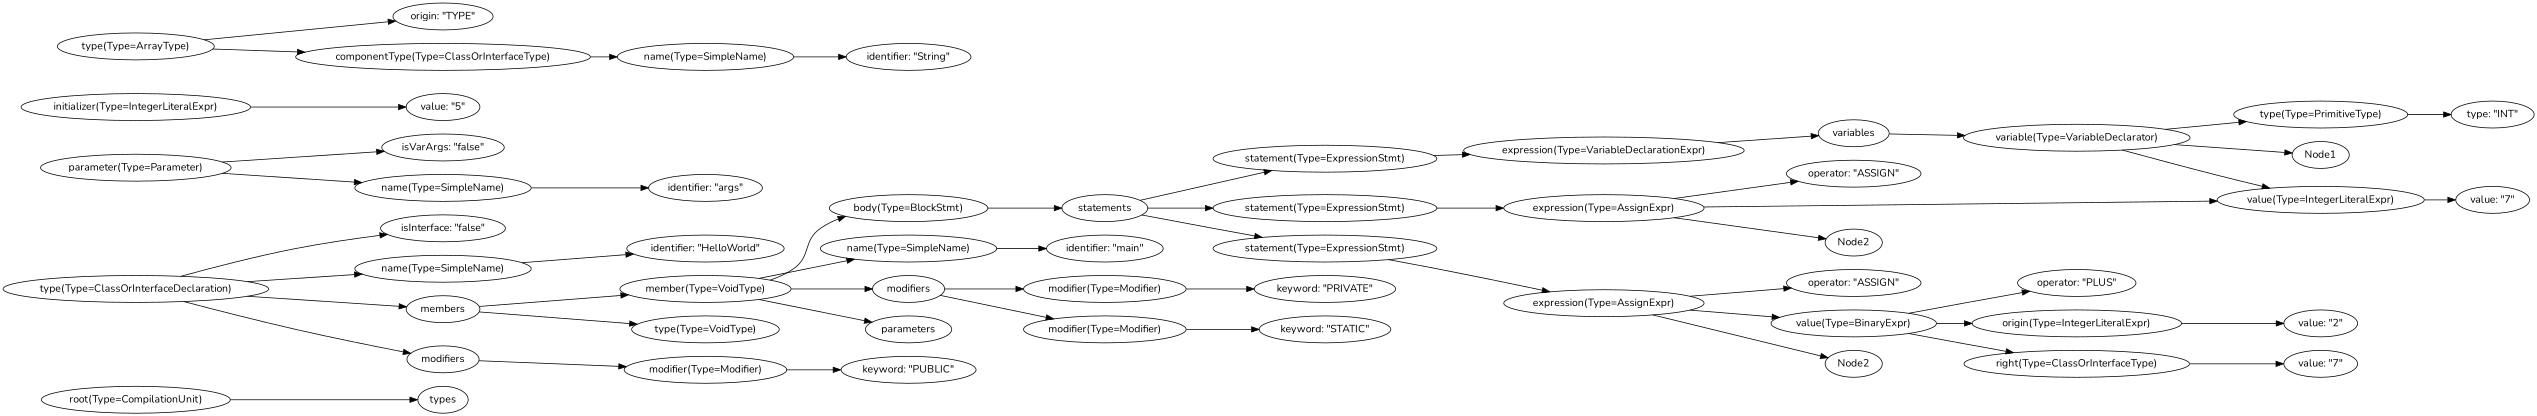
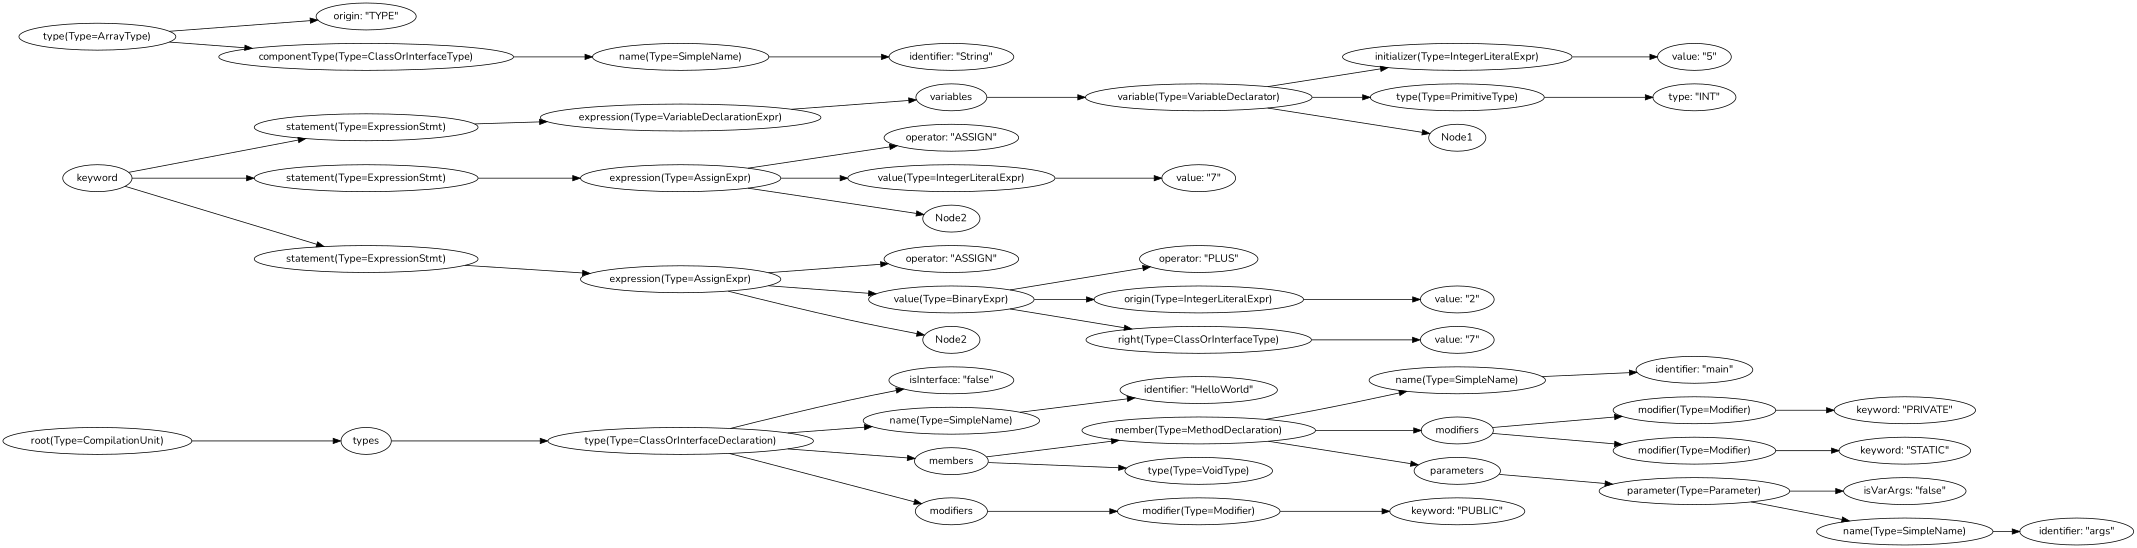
  digraph {
    fontname=Nunito
    rankdir=LR
    node [fontname=Nunito]
    edge [fontname=Nunito]
    n1 [label="root(Type=CompilationUnit)"]
    n2 [label=types]
    n3 [label="type(Type=ClassOrInterfaceDeclaration)"]
    n4 [label="isInterface: \"false\""]
    n5 [label="name(Type=SimpleName)"]
    n6 [label=members]
    n7 [label=modifiers]
    n8 [label="identifier: \"HelloWorld\""]
-   n9 [label="member(Type=VoidType)"]
+   n9 [label="member(Type=MethodDeclaration)"]
    n10 [label="type(Type=VoidType)"]
    n11 [label="modifier(Type=Modifier)"]
-   n12 [label="body(Type=BlockStmt)"]
    n13 [label="name(Type=SimpleName)"]
    n14 [label=modifiers]
    n15 [label=parameters]
-   n16 [label=statements]
+   n16 [label=keyword]
    n17 [label="identifier: \"main\""]
    n18 [label="modifier(Type=Modifier)"]
    n19 [label="modifier(Type=Modifier)"]
    n20 [label="parameter(Type=Parameter)"]
    n21 [label="statement(Type=ExpressionStmt)"]
    n22 [label="statement(Type=ExpressionStmt)"]
    n23 [label="statement(Type=ExpressionStmt)"]
    n24 [label="expression(Type=VariableDeclarationExpr)"]
    n25 [label="expression(Type=AssignExpr)"]
    n26 [label="expression(Type=AssignExpr)"]
    n27 [label=variables]
    n28 [label="variable(Type=VariableDeclarator)"]
    n29 [label="initializer(Type=IntegerLiteralExpr)"]
    n30 [label="type(Type=PrimitiveType)"]
    n31 [label=Node1]
    n32 [label="value: \"5\""]
    n33 [label="type: \"INT\""]
    n34 [label="operator: \"ASSIGN\""]
    n35 [label="value(Type=IntegerLiteralExpr)"]
    n36 [label=Node2]
    n37 [label="value: \"7\""]
    n38 [label="operator: \"ASSIGN\""]
    n39 [label="value(Type=BinaryExpr)"]
    n40 [label=Node2]
    n41 [label="operator: \"PLUS\""]
    n42 [label="origin(Type=IntegerLiteralExpr)"]
    n43 [label="right(Type=ClassOrInterfaceType)"]
    n44 [label="value: \"2\""]
    n45 [label="value: \"7\""]
    n46 [label="keyword: \"PRIVATE\""]
    n47 [label="keyword: \"STATIC\""]
    n48 [label="isVarArgs: \"false\""]
    n49 [label="name(Type=SimpleName)"]
    n50 [label="identifier: \"args\""]
    n51 [label="type(Type=ArrayType)"]
    n52 [label="origin: \"TYPE\""]
    n53 [label="componentType(Type=ClassOrInterfaceType)"]
    n54 [label="name(Type=SimpleName)"]
    n55 [label="identifier: \"String\""]
    n56 [label="keyword: \"PUBLIC\""]
    n1 -> n2
+   n2 -> n3
    n3 -> n4
    n3 -> n5
    n3 -> n6
    n3 -> n7
    n5 -> n8
    n6 -> n9
    n6 -> n10
    n7 -> n11
-   n9 -> n12
    n9 -> n13
    n9 -> n14
    n9 -> n15
    n11 -> n56
-   n12 -> n16
    n13 -> n17
    n14 -> n18
    n14 -> n19
+   n15 -> n20
    n16 -> n21
    n16 -> n22
    n16 -> n23
    n18 -> n46
    n19 -> n47
    n20 -> n48
    n20 -> n49
    n21 -> n24
    n22 -> n25
    n23 -> n26
    n24 -> n27
    n25 -> n34
    n25 -> n35
    n25 -> n36
    n26 -> n38
    n26 -> n39
    n26 -> n40
    n27 -> n28
-   n28 -> n35
+   n28 -> n29
    n28 -> n30
    n28 -> n31
    n29 -> n32
    n30 -> n33
    n35 -> n37
    n39 -> n41
    n39 -> n42
    n39 -> n43
    n42 -> n44
    n43 -> n45
    n49 -> n50
    n51 -> n52
    n51 -> n53
    n53 -> n54
    n54 -> n55
  }
